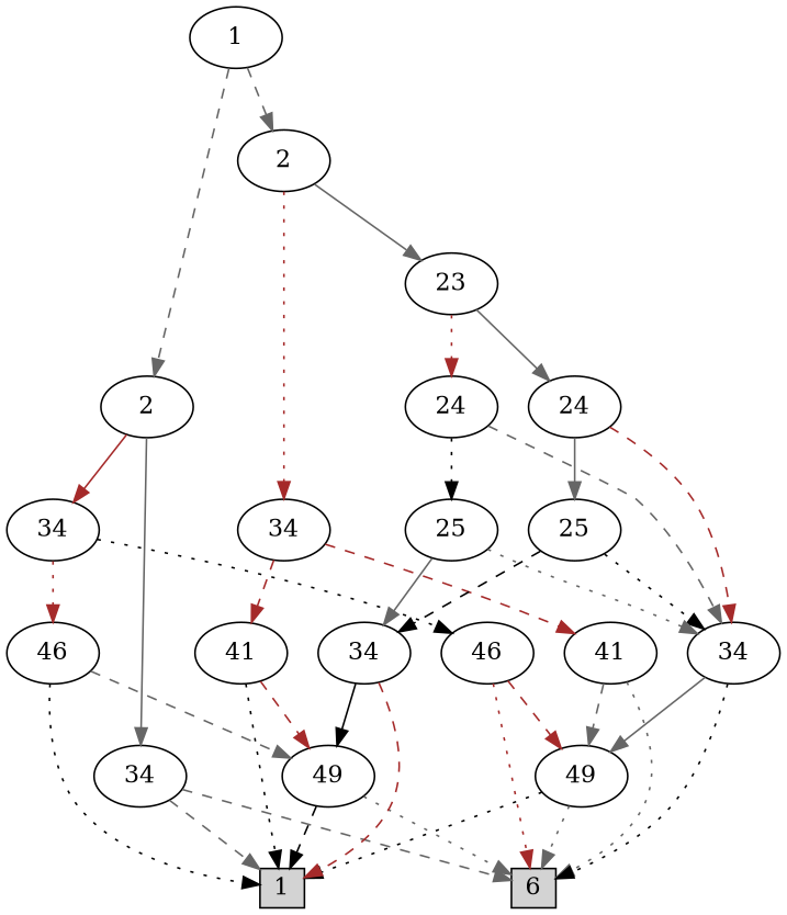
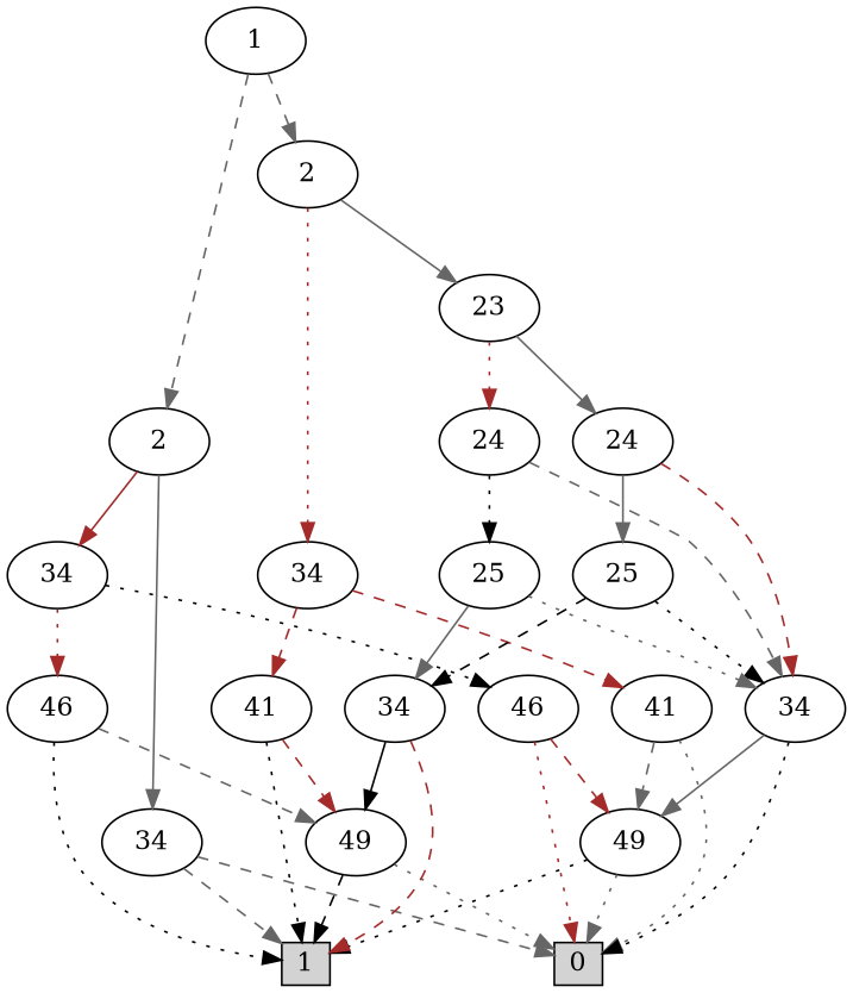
  digraph {
    edge [style=dashed color=gray40]
-   n1 [height=0.3 label=6 shape=box style=filled width=0.3]
+   n1 [height=0.3 label=0 shape=box style=filled width=0.3]
    n2 [height=0.3 label=1 shape=box style=filled width=0.3]
    n3 [label=1]
    n4 [label=2]
    n5 [label=2]
    n6 [label=34]
    n7 [label=23]
    n8 [label=34]
    n9 [label=34]
    n10 [label=41]
    n11 [label=41]
    n12 [label=24]
    n13 [label=24]
    n14 [label=49]
    n15 [label=49]
    n16 [label=25]
    n17 [label=34]
    n18 [label=25]
    n19 [label=34]
    n20 [label=46]
    n21 [label=46]
    n3 -> n4
    n3 -> n5
    n4 -> n6 [style=dotted color=brown]
    n4 -> n7 [style=solid]
    n5 -> n8 [style=solid color=brown]
    n5 -> n9 [style=solid]
    n6 -> n10 [color=brown]
    n6 -> n11 [color=brown]
    n7 -> n12 [style=solid]
    n7 -> n13 [style=dotted color=brown]
    n8 -> n20 [style=dotted color=black]
    n8 -> n21 [style=dotted color=brown]
    n9 -> n1
    n9 -> n2
    n10 -> n1 [style=dotted]
    n10 -> n14
    n11 -> n2 [style=dotted color=black]
    n11 -> n15 [color=brown]
    n12 -> n16 [style=solid]
    n12 -> n17 [color=brown]
    n13 -> n17
    n13 -> n18 [style=dotted color=black]
    n14 -> n1 [style=dotted]
    n14 -> n2 [style=dotted color=black]
    n15 -> n1 [style=dotted]
    n15 -> n2 [color=black]
    n16 -> n17 [style=dotted color=black]
    n16 -> n19 [color=black]
    n17 -> n1 [style=dotted color=black]
    n17 -> n14 [style=solid]
    n18 -> n17 [style=dotted]
    n18 -> n19 [style=solid]
    n19 -> n2 [color=brown]
    n19 -> n15 [style=solid color=black]
    n20 -> n1 [style=dotted color=brown]
    n20 -> n14 [color=brown]
    n21 -> n2 [style=dotted color=black]
    n21 -> n15
  }
